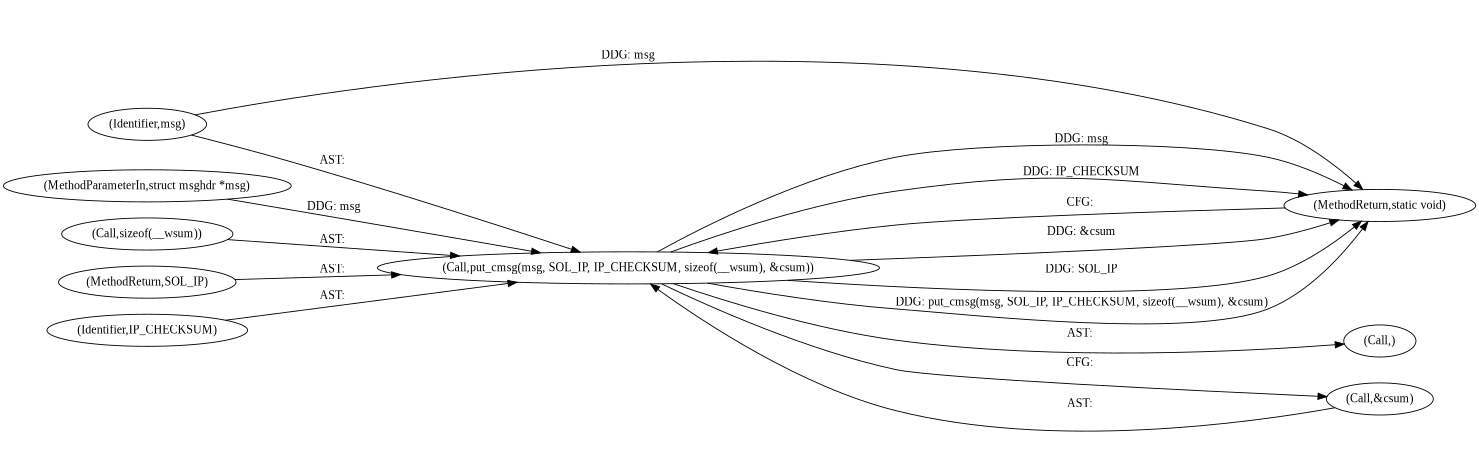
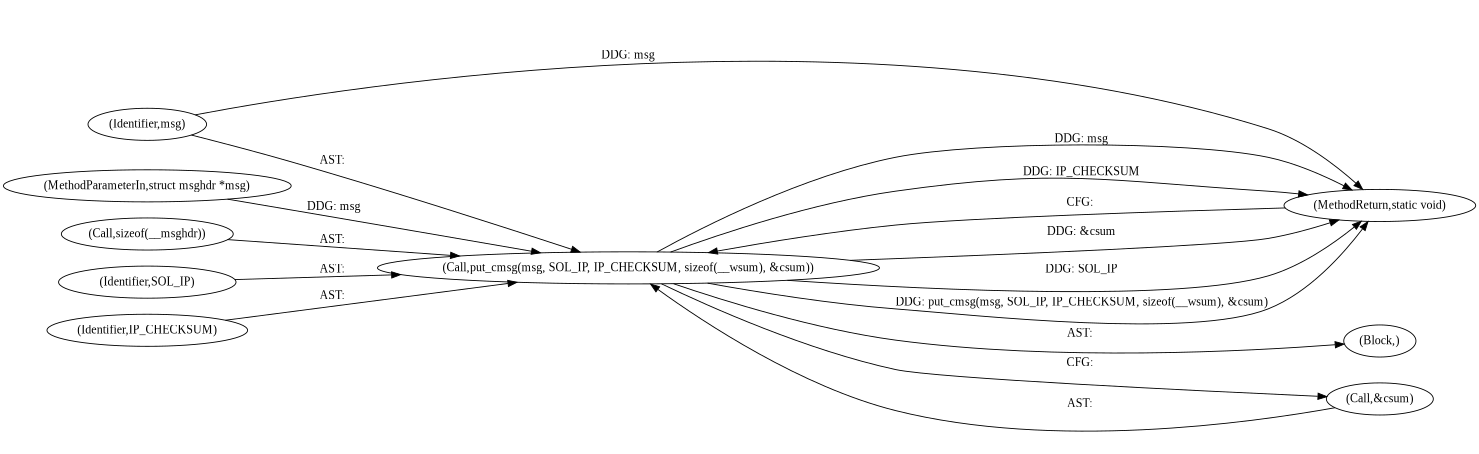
  digraph {
    fontname="Liberation Serif"
    rankdir=LR
    node [fontname="Liberation Serif"]
    edge [fontname="Liberation Serif"]
    n1 [label="(MethodParameterIn,struct msghdr *msg)"]
    n2 [label="(Call,put_cmsg(msg, SOL_IP, IP_CHECKSUM, sizeof(__wsum), &csum))"]
    n3 [label="(MethodReturn,static void)"]
-   n4 [label="(Call,)"]
+   n4 [label="(Block,)"]
    n5 [label="(Call,&csum)"]
    n6 [label="(Identifier,msg)"]
-   n7 [label="(MethodReturn,SOL_IP)"]
+   n7 [label="(Identifier,SOL_IP)"]
    n8 [label="(Identifier,IP_CHECKSUM)"]
-   n9 [label="(Call,sizeof(__wsum))"]
+   n9 [label="(Call,sizeof(__msghdr))"]
    n1 -> n2 [label="DDG: msg"]
    n2 -> n3 [label="DDG: &csum"]
    n2 -> n3 [label="DDG: SOL_IP"]
    n2 -> n3 [label="DDG: put_cmsg(msg, SOL_IP, IP_CHECKSUM, sizeof(__wsum), &csum)"]
    n2 -> n3 [label="DDG: msg"]
    n2 -> n3 [label="DDG: IP_CHECKSUM"]
    n2 -> n4 [label="AST: "]
    n2 -> n5 [label="CFG: "]
    n3 -> n2 [label="CFG: "]
    n5 -> n2 [label="AST: "]
    n6 -> n2 [label="AST: "]
    n6 -> n3 [label="DDG: msg"]
    n7 -> n2 [label="AST: "]
    n8 -> n2 [label="AST: "]
    n9 -> n2 [label="AST: "]
  }
